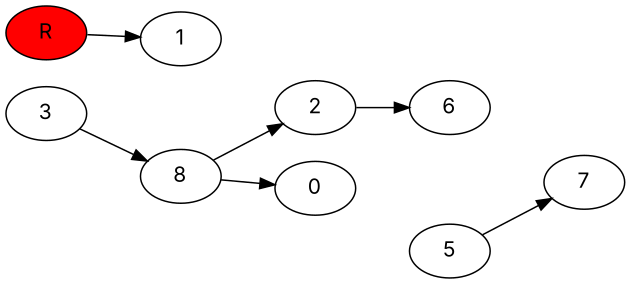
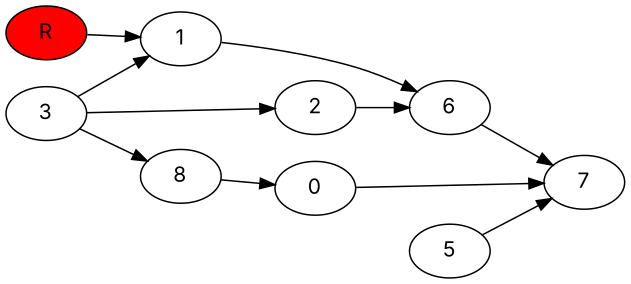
  digraph {
    fontname=Inter
    rankdir=LR
    node [fontname=Inter]
    edge [fontname=Inter]
    1
    6
    7
    2
    3
    8
    n7 [label=0]
    5
    R [fillcolor="#ff0000" style=filled]
+   1 -> 6
+   6 -> 7
    2 -> 6
-   8 -> 2
+   3 -> 1
+   3 -> 2
    3 -> 8
    8 -> n7
+   n7 -> 7
    5 -> 7
    R -> 1
  }
